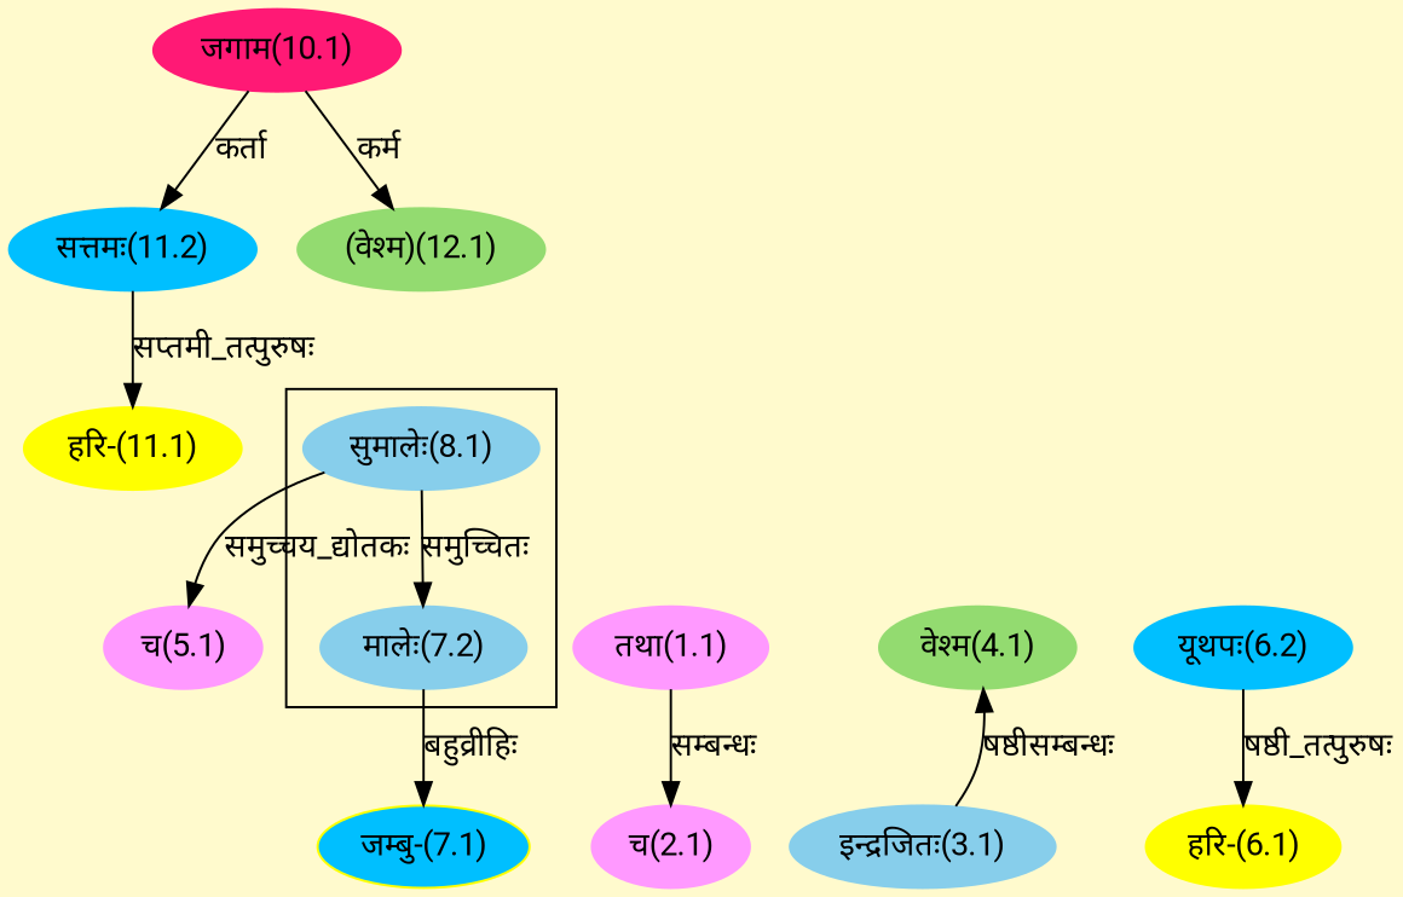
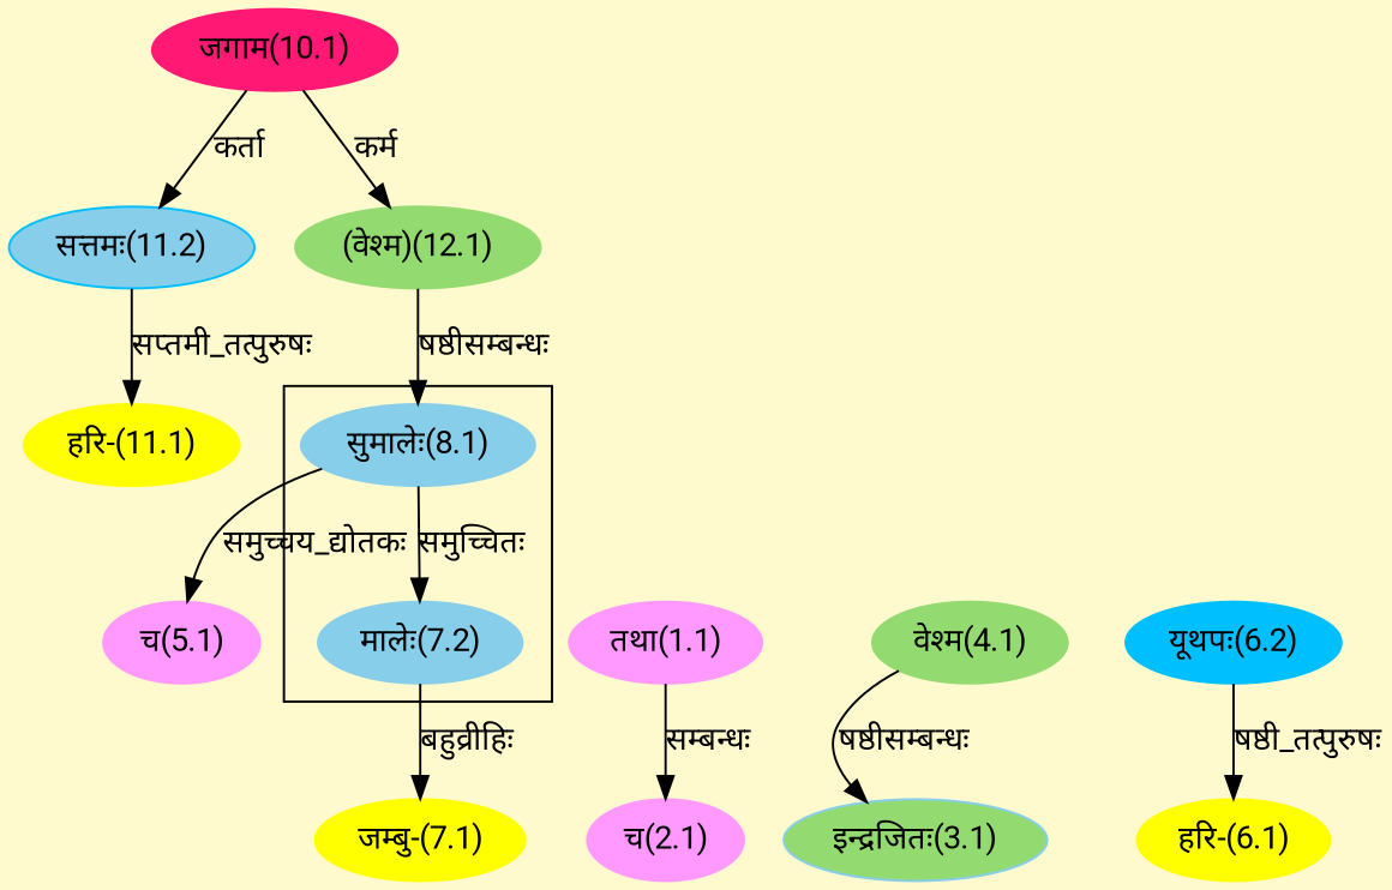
  digraph {
    bgcolor=lemonchiffon1
    compound=true
    fontname=Roboto
    rankdir=BT
    node [color="#87CEEB" fontname=Roboto style=filled]
    edge [dir=back fontname=Roboto]
    n1 [label="मालेः(7.2)"]
    n2 [label="सुमालेः(8.1)"]
    n3 [color="#93DB70" label="(वेश्म)(12.1)"]
    n4 [color="#FF1975" label="जगाम(10.1)"]
    n5 [color="#FF99FF" label="तथा(1.1)"]
    n6 [color="#FF99FF" label="च(2.1)"]
-   n7 [label="इन्द्रजितः(3.1)"]
+   n7 [label="इन्द्रजितः(3.1)" fillcolor="#93DB70"]
    n8 [color="#93DB70" label="वेश्म(4.1)"]
    n9 [color="#FFFF00" label="हरि-(6.1)"]
    n10 [color="#00BFFF" label="यूथपः(6.2)"]
-   n11 [color="#FFFF00" label="जम्बु-(7.1)" fillcolor="#00BFFF"]
+   n11 [color="#FFFF00" label="जम्बु-(7.1)"]
    n12 [color="#FF99FF" label="च(5.1)"]
    n13 [color="#FFFF00" label="हरि-(11.1)"]
-   n14 [color="#00BFFF" label="सत्तमः(11.2)"]
+   n14 [color="#00BFFF" label="सत्तमः(11.2)" fillcolor="#87CEEB"]
    subgraph cluster_1 {
      n1
      n2
    }
    n1 -> n2 [label="समुच्चितः"]
+   n2 -> n3 [label="षष्ठीसम्बन्धः"]
    n3 -> n4 [label="कर्म"]
    n6 -> n5 [label="सम्बन्धः"]
-   n8 -> n7 [label="षष्ठीसम्बन्धः"]
+   n7 -> n8 [label="षष्ठीसम्बन्धः"]
    n9 -> n10 [label="षष्ठी_तत्पुरुषः"]
    n11 -> n1 [label="बहुव्रीहिः"]
    n12 -> n2 [label="समुच्चय_द्योतकः"]
    n13 -> n14 [label="सप्तमी_तत्पुरुषः"]
    n14 -> n4 [label="कर्ता"]
  }
